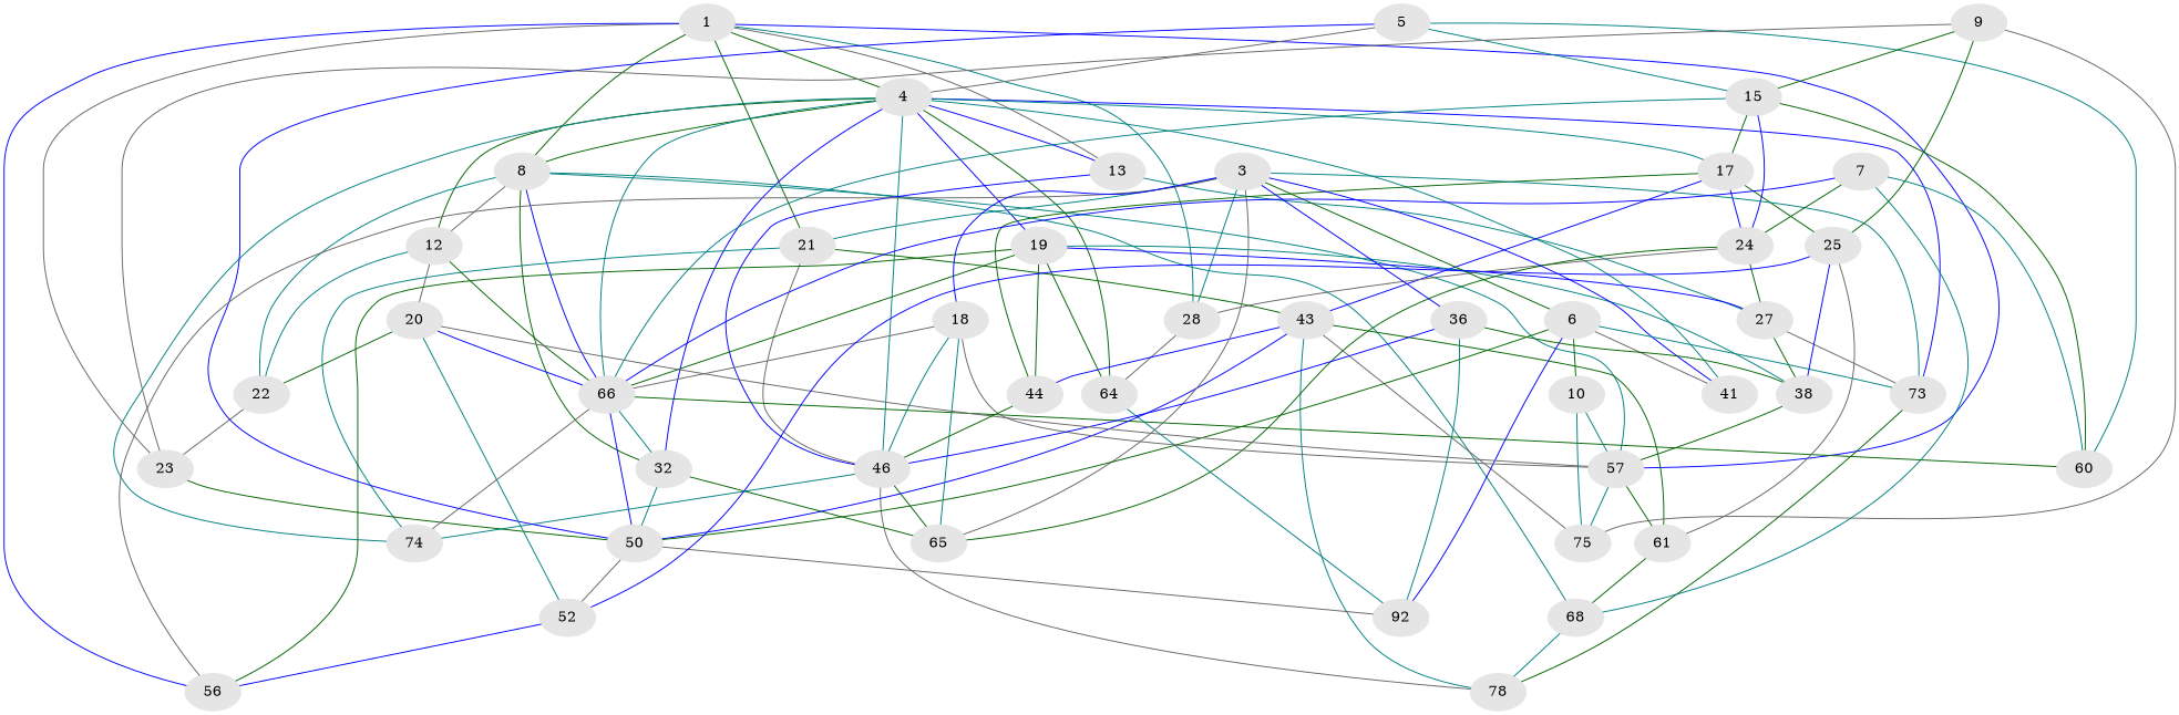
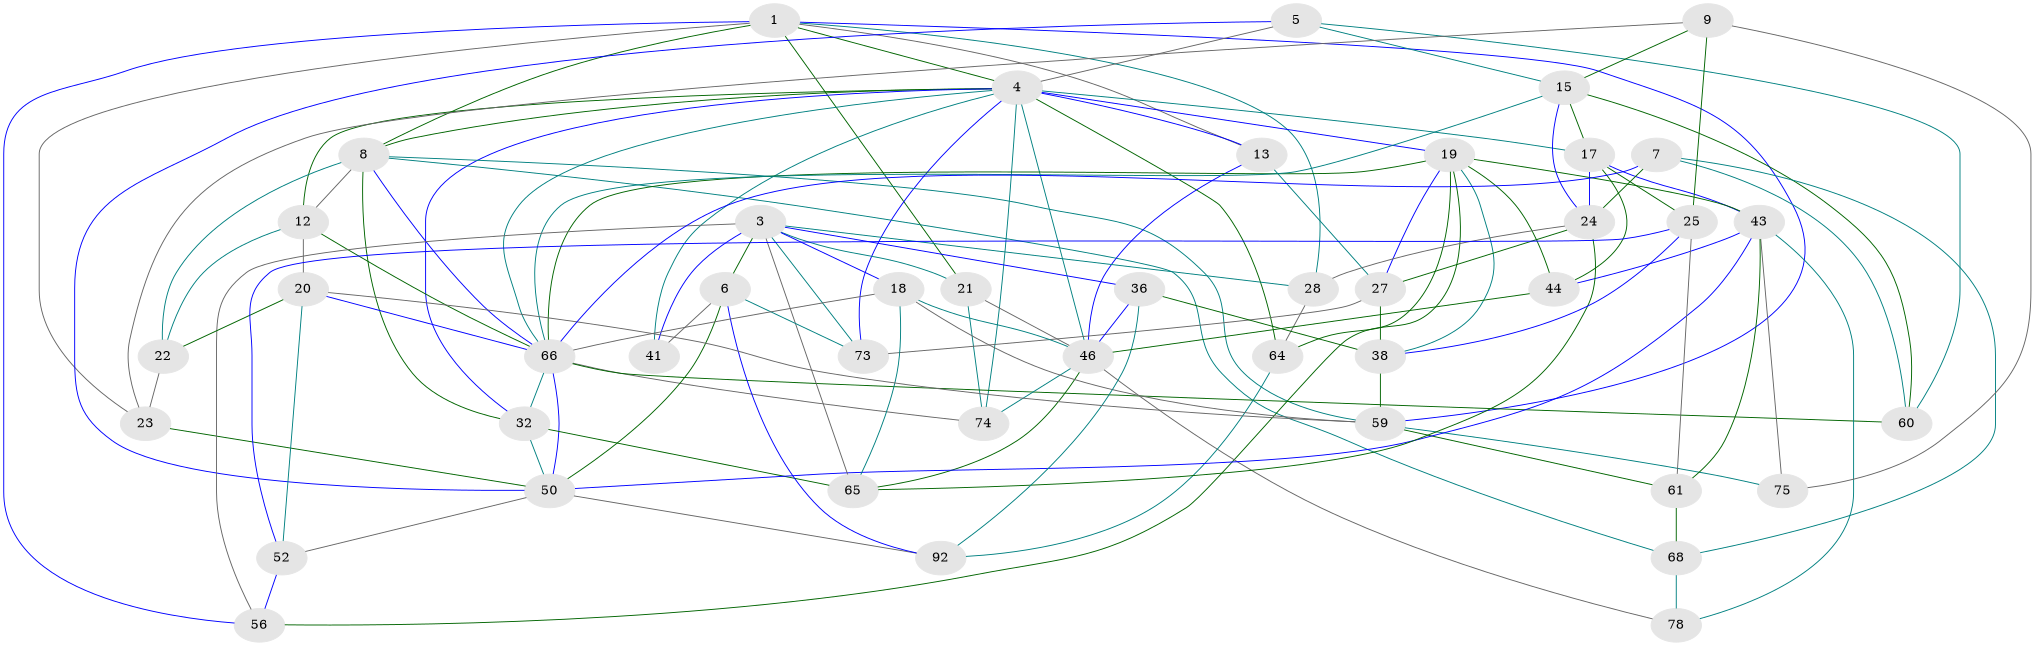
  graph {
    node [color=gray90 style=filled]
    edge [color=darkgreen]
    1 [super="+54+91+30"]
    4 [super="+14+5+31"]
    8 [super="+62+33"]
    13
    21 [super="+90"]
    23
    28
    56
-   57 [super="+84"]
+   57 [super="+84" label=59]
    41
    73
    12 [super="+51"]
    17 [super="+93"]
    19 [super="+40+59"]
    n15 [label=66 super="+71+42+35"]
    32 [super="+85"]
    46 [super="+49+69"]
    64
    74
    68
    22
    27 [super="+29"]
    43 [super="+47"]
    50 [super="+77+67"]
    75
    61
    n27 [label=5]
    15 [super="+76"]
    60
    24 [super="+39"]
    92
    52
    3 [super="+45+78+82"]
    6 [super="+55"]
    18 [super="+37"]
    36 [super="+48"]
    65 [super="+88"]
-   10
    38 [super="+53+63"]
    n40 [label=78]
    20 [super="+66"]
    25 [super="+81"]
    44
    7
    9 [super="+11"]
    1 -- 4
    1 -- 8
    1 -- 13 [color=gray40]
    1 -- 21
    1 -- 23 [color=gray40]
    1 -- 28 [color=teal]
    1 -- 56 [color=blue]
    1 -- 57 [color=blue]
    4 -- 8
    4 -- 13 [color=blue]
    4 -- 41 [color=teal]
    4 -- 73 [color=blue]
    4 -- 12
    4 -- 17 [color=teal]
    4 -- 19 [color=blue weight=2]
    4 -- n15 [color=teal]
    4 -- 32 [color=blue]
    4 -- 46 [color=teal weight=2]
    4 -- 64
    4 -- 74 [color=teal]
    8 -- 57 [color=teal]
    8 -- 12 [color=gray40]
    8 -- n15 [color=blue]
    8 -- 32
    8 -- 68 [color=teal]
    8 -- 22 [color=teal]
    13 -- 46 [color=blue]
    13 -- 27 [color=teal]
    21 -- 46 [color=gray40]
    21 -- 74 [color=teal]
-   21 -- 43 [weight=2]
+   19 -- 43 [weight=2]
    23 -- 50
    28 -- 64 [color=gray40]
    57 -- 75 [color=teal]
    57 -- 61
-   73 -- n40
    12 -- n15
    12 -- 22 [color=teal]
    12 -- 20 [color=gray40 weight=2]
    17 -- 43 [color=blue]
    17 -- 24 [color=blue]
    17 -- 25
    17 -- 44
    19 -- 56
    19 -- n15
    19 -- 64
    19 -- 27 [color=blue]
    19 -- 38 [color=teal]
    19 -- 44
    n15 -- 32 [color=teal]
    n15 -- 74 [color=gray40]
    n15 -- 50 [color=blue]
    n15 -- 60
    32 -- 50 [color=teal]
    32 -- 65 [weight=2]
    46 -- 74 [color=teal]
    46 -- 65
    46 -- n40 [color=gray40]
    64 -- 92 [color=teal]
    68 -- n40 [color=teal]
    22 -- 23 [color=gray40]
    27 -- 73 [color=gray40]
    27 -- 38 [weight=2]
    43 -- 50 [color=blue]
    43 -- 75 [color=gray40]
    43 -- 61
    43 -- n40 [color=teal]
    43 -- 44 [color=blue]
    50 -- 92 [color=gray40]
    50 -- 52 [color=gray40]
    61 -- 68
    n27 -- 4 [color=gray40]
    n27 -- 50 [color=blue]
    n27 -- 15 [color=teal]
    n27 -- 60 [color=teal]
    15 -- 17
    15 -- n15 [color=teal]
    15 -- 60
    15 -- 24 [color=blue]
    24 -- 28 [color=gray40]
    24 -- 27
    24 -- 65
    52 -- 56 [color=blue]
    3 -- 21 [color=teal]
    3 -- 28 [color=teal]
    3 -- 56 [color=gray40]
    3 -- 41 [color=blue]
    3 -- 73 [color=teal]
    3 -- 6
    3 -- 18 [color=blue weight=2]
    3 -- 36 [color=blue]
    3 -- 65 [color=gray40]
    6 -- 41 [color=gray40]
    6 -- 73 [color=teal]
    6 -- 50
    6 -- 92 [color=blue]
-   6 -- 10
    18 -- 57 [color=gray40]
    18 -- n15 [color=gray40]
    18 -- 46 [color=teal]
    18 -- 65 [color=teal]
    36 -- 46 [color=blue]
    36 -- 92 [color=teal]
    36 -- 38 [weight=2]
-   10 -- 57 [color=teal]
-   10 -- 75 [color=teal]
    38 -- 57
    20 -- 57 [color=gray40]
    20 -- n15 [color=blue]
    20 -- 22
    20 -- 52 [color=teal]
    25 -- 61 [color=gray40]
    25 -- 52 [color=blue]
    25 -- 38 [color=blue]
    44 -- 46
    7 -- n15 [color=blue]
    7 -- 68 [color=teal]
    7 -- 60 [color=teal]
    7 -- 24
    9 -- 23 [color=gray40]
    9 -- 75 [color=gray40]
    9 -- 15
    9 -- 25 [weight=2]
  }
